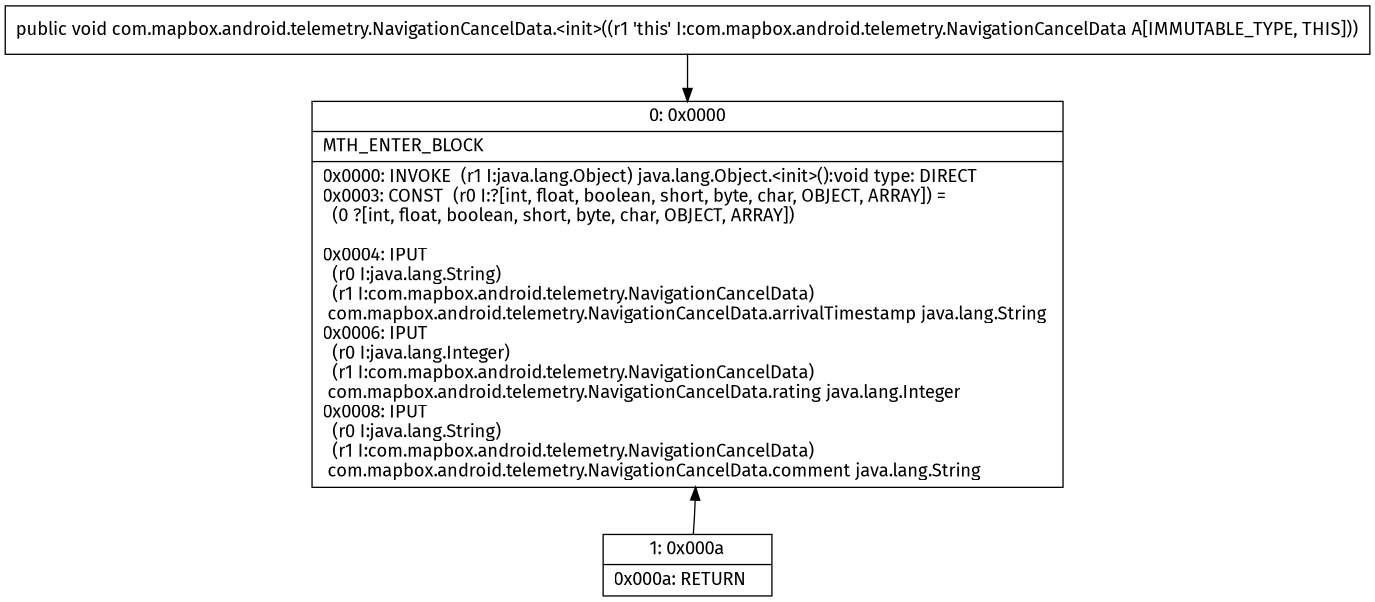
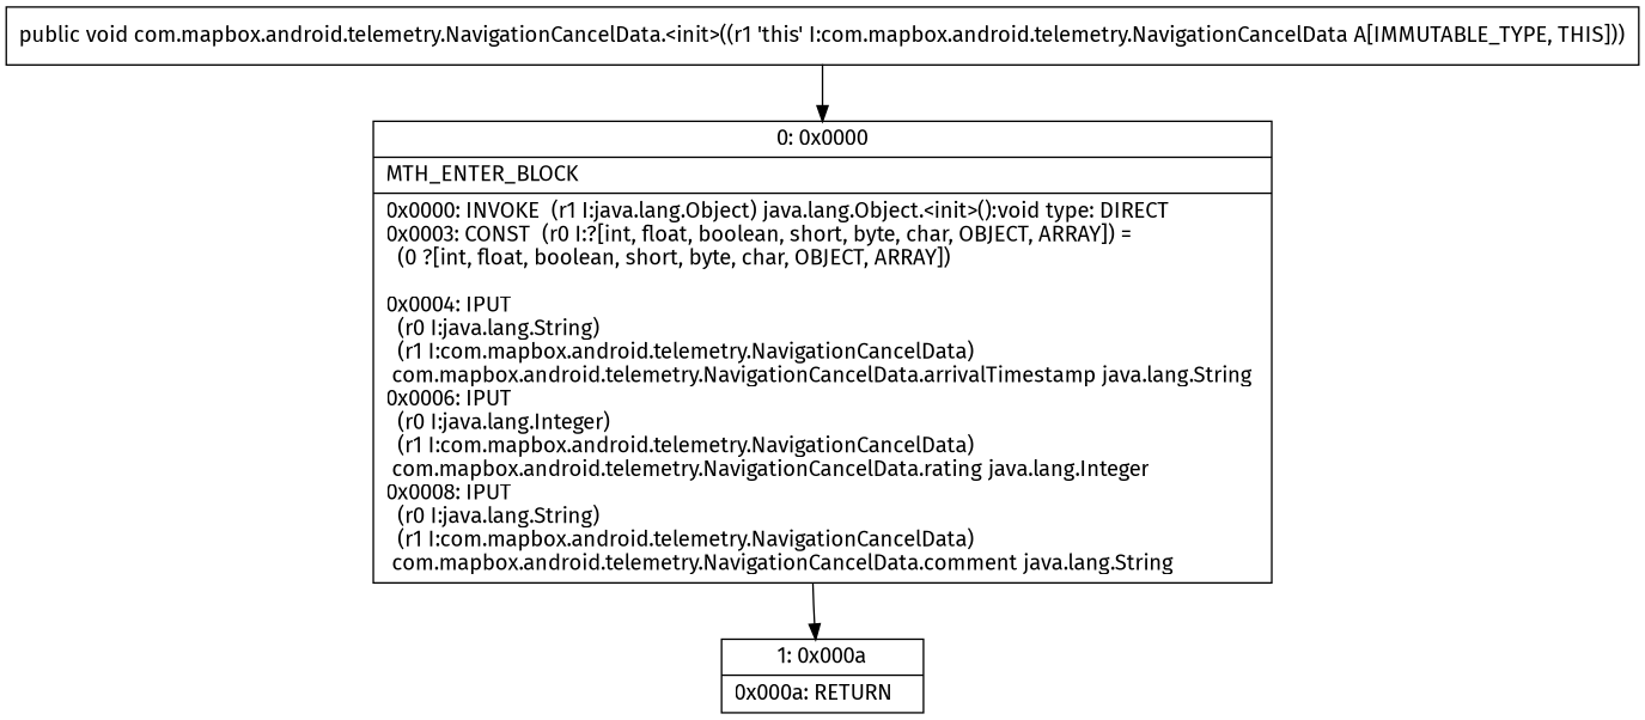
  digraph {
    fontname="Fira Sans"
    node [shape=record fontname="Fira Sans"]
    edge [fontname="Fira Sans"]
    n1 [label="{0\:\ 0x0000|MTH_ENTER_BLOCK\l|0x0000: INVOKE  (r1 I:java.lang.Object) java.lang.Object.\<init\>():void type: DIRECT \l0x0003: CONST  (r0 I:?[int, float, boolean, short, byte, char, OBJECT, ARRAY]) = \l  (0 ?[int, float, boolean, short, byte, char, OBJECT, ARRAY])\l \l0x0004: IPUT  \l  (r0 I:java.lang.String)\l  (r1 I:com.mapbox.android.telemetry.NavigationCancelData)\l com.mapbox.android.telemetry.NavigationCancelData.arrivalTimestamp java.lang.String \l0x0006: IPUT  \l  (r0 I:java.lang.Integer)\l  (r1 I:com.mapbox.android.telemetry.NavigationCancelData)\l com.mapbox.android.telemetry.NavigationCancelData.rating java.lang.Integer \l0x0008: IPUT  \l  (r0 I:java.lang.String)\l  (r1 I:com.mapbox.android.telemetry.NavigationCancelData)\l com.mapbox.android.telemetry.NavigationCancelData.comment java.lang.String \l}"]
    n2 [label="{1\:\ 0x000a|0x000a: RETURN   \l}"]
    n3 [label="{public void com.mapbox.android.telemetry.NavigationCancelData.\<init\>((r1 'this' I:com.mapbox.android.telemetry.NavigationCancelData A[IMMUTABLE_TYPE, THIS])) }"]
-   n2 -> n1
+   n1 -> n2
    n3 -> n1
  }
